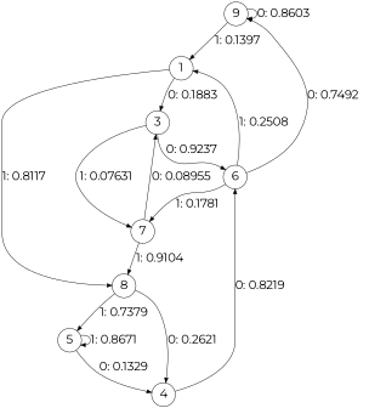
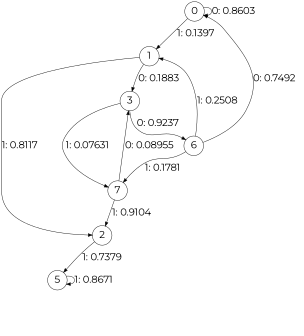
  digraph {
    fontname=Montserrat
    node [fontname=Montserrat fontsize=24 shape=circle]
    edge [fontname=Montserrat fontsize=24]
-   0 [label=9]
+   0
    1
    3
-   2 [label=8]
+   2
    6
    7
-   4
    5
    0 -> 0 [label="0: 0.8603   "]
    0 -> 1 [label="1: 0.1397   "]
    1 -> 3 [label="0: 0.1883   "]
    1 -> 2 [label="1: 0.8117   "]
    3 -> 6 [label="0: 0.9237   "]
    3 -> 7 [label="1: 0.07631  "]
-   2 -> 4 [label="0: 0.2621   "]
    2 -> 5 [label="1: 0.7379   "]
    6 -> 0 [label="0: 0.7492   "]
    6 -> 1 [label="1: 0.2508   "]
    6 -> 7 [label="1: 0.1781   "]
    7 -> 3 [label="0: 0.08955  "]
    7 -> 2 [label="1: 0.9104   "]
-   4 -> 6 [label="0: 0.8219   "]
-   5 -> 4 [label="0: 0.1329   "]
    5 -> 5 [label="1: 0.8671   "]
  }
